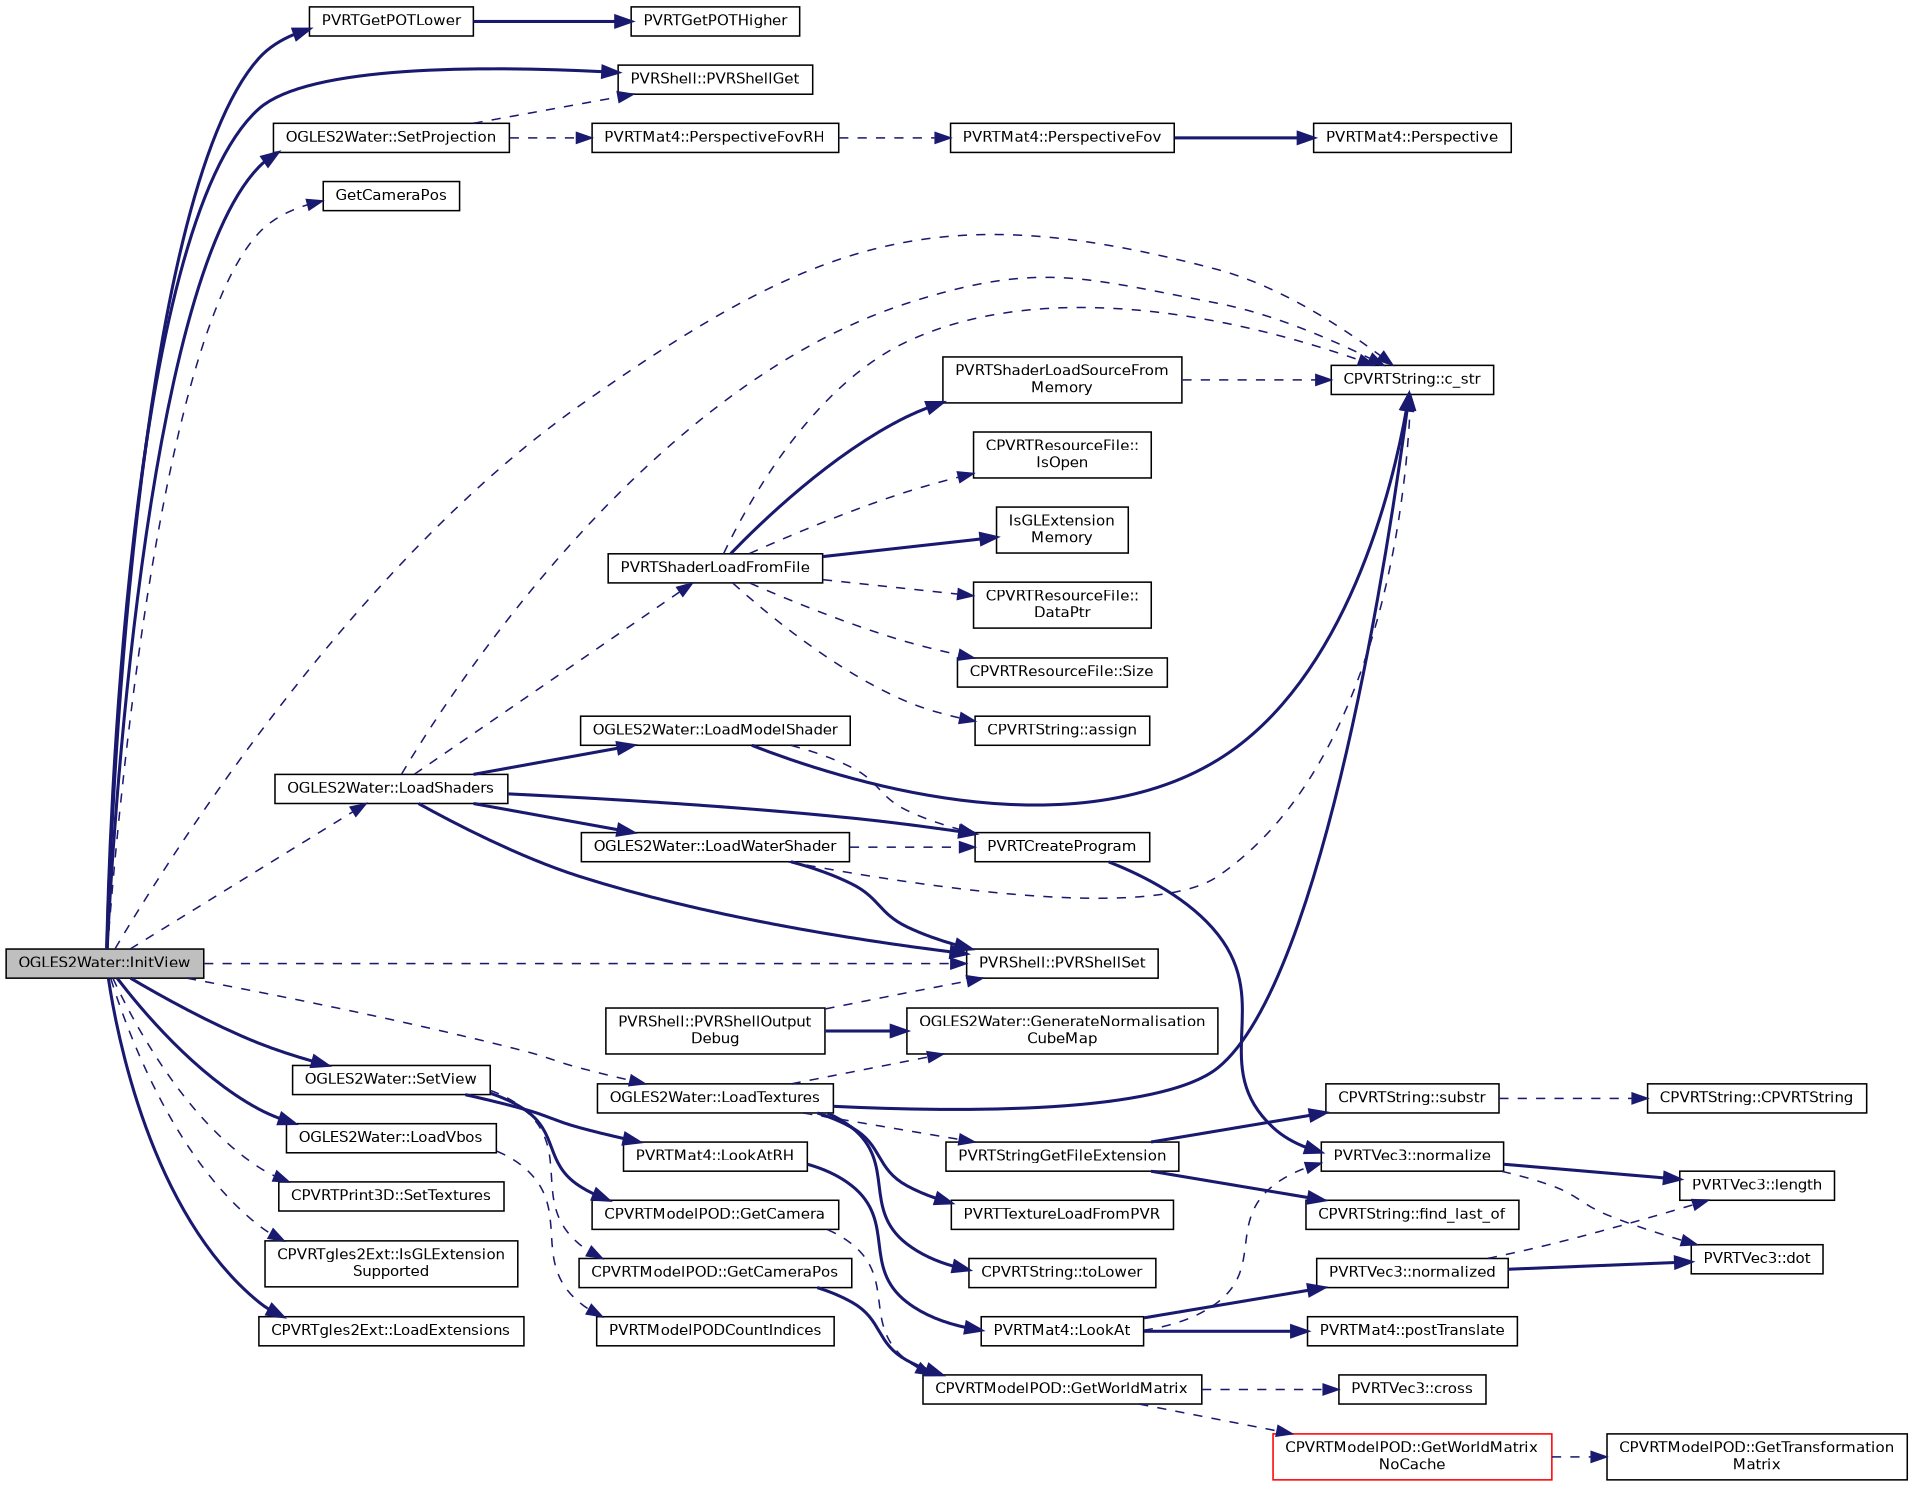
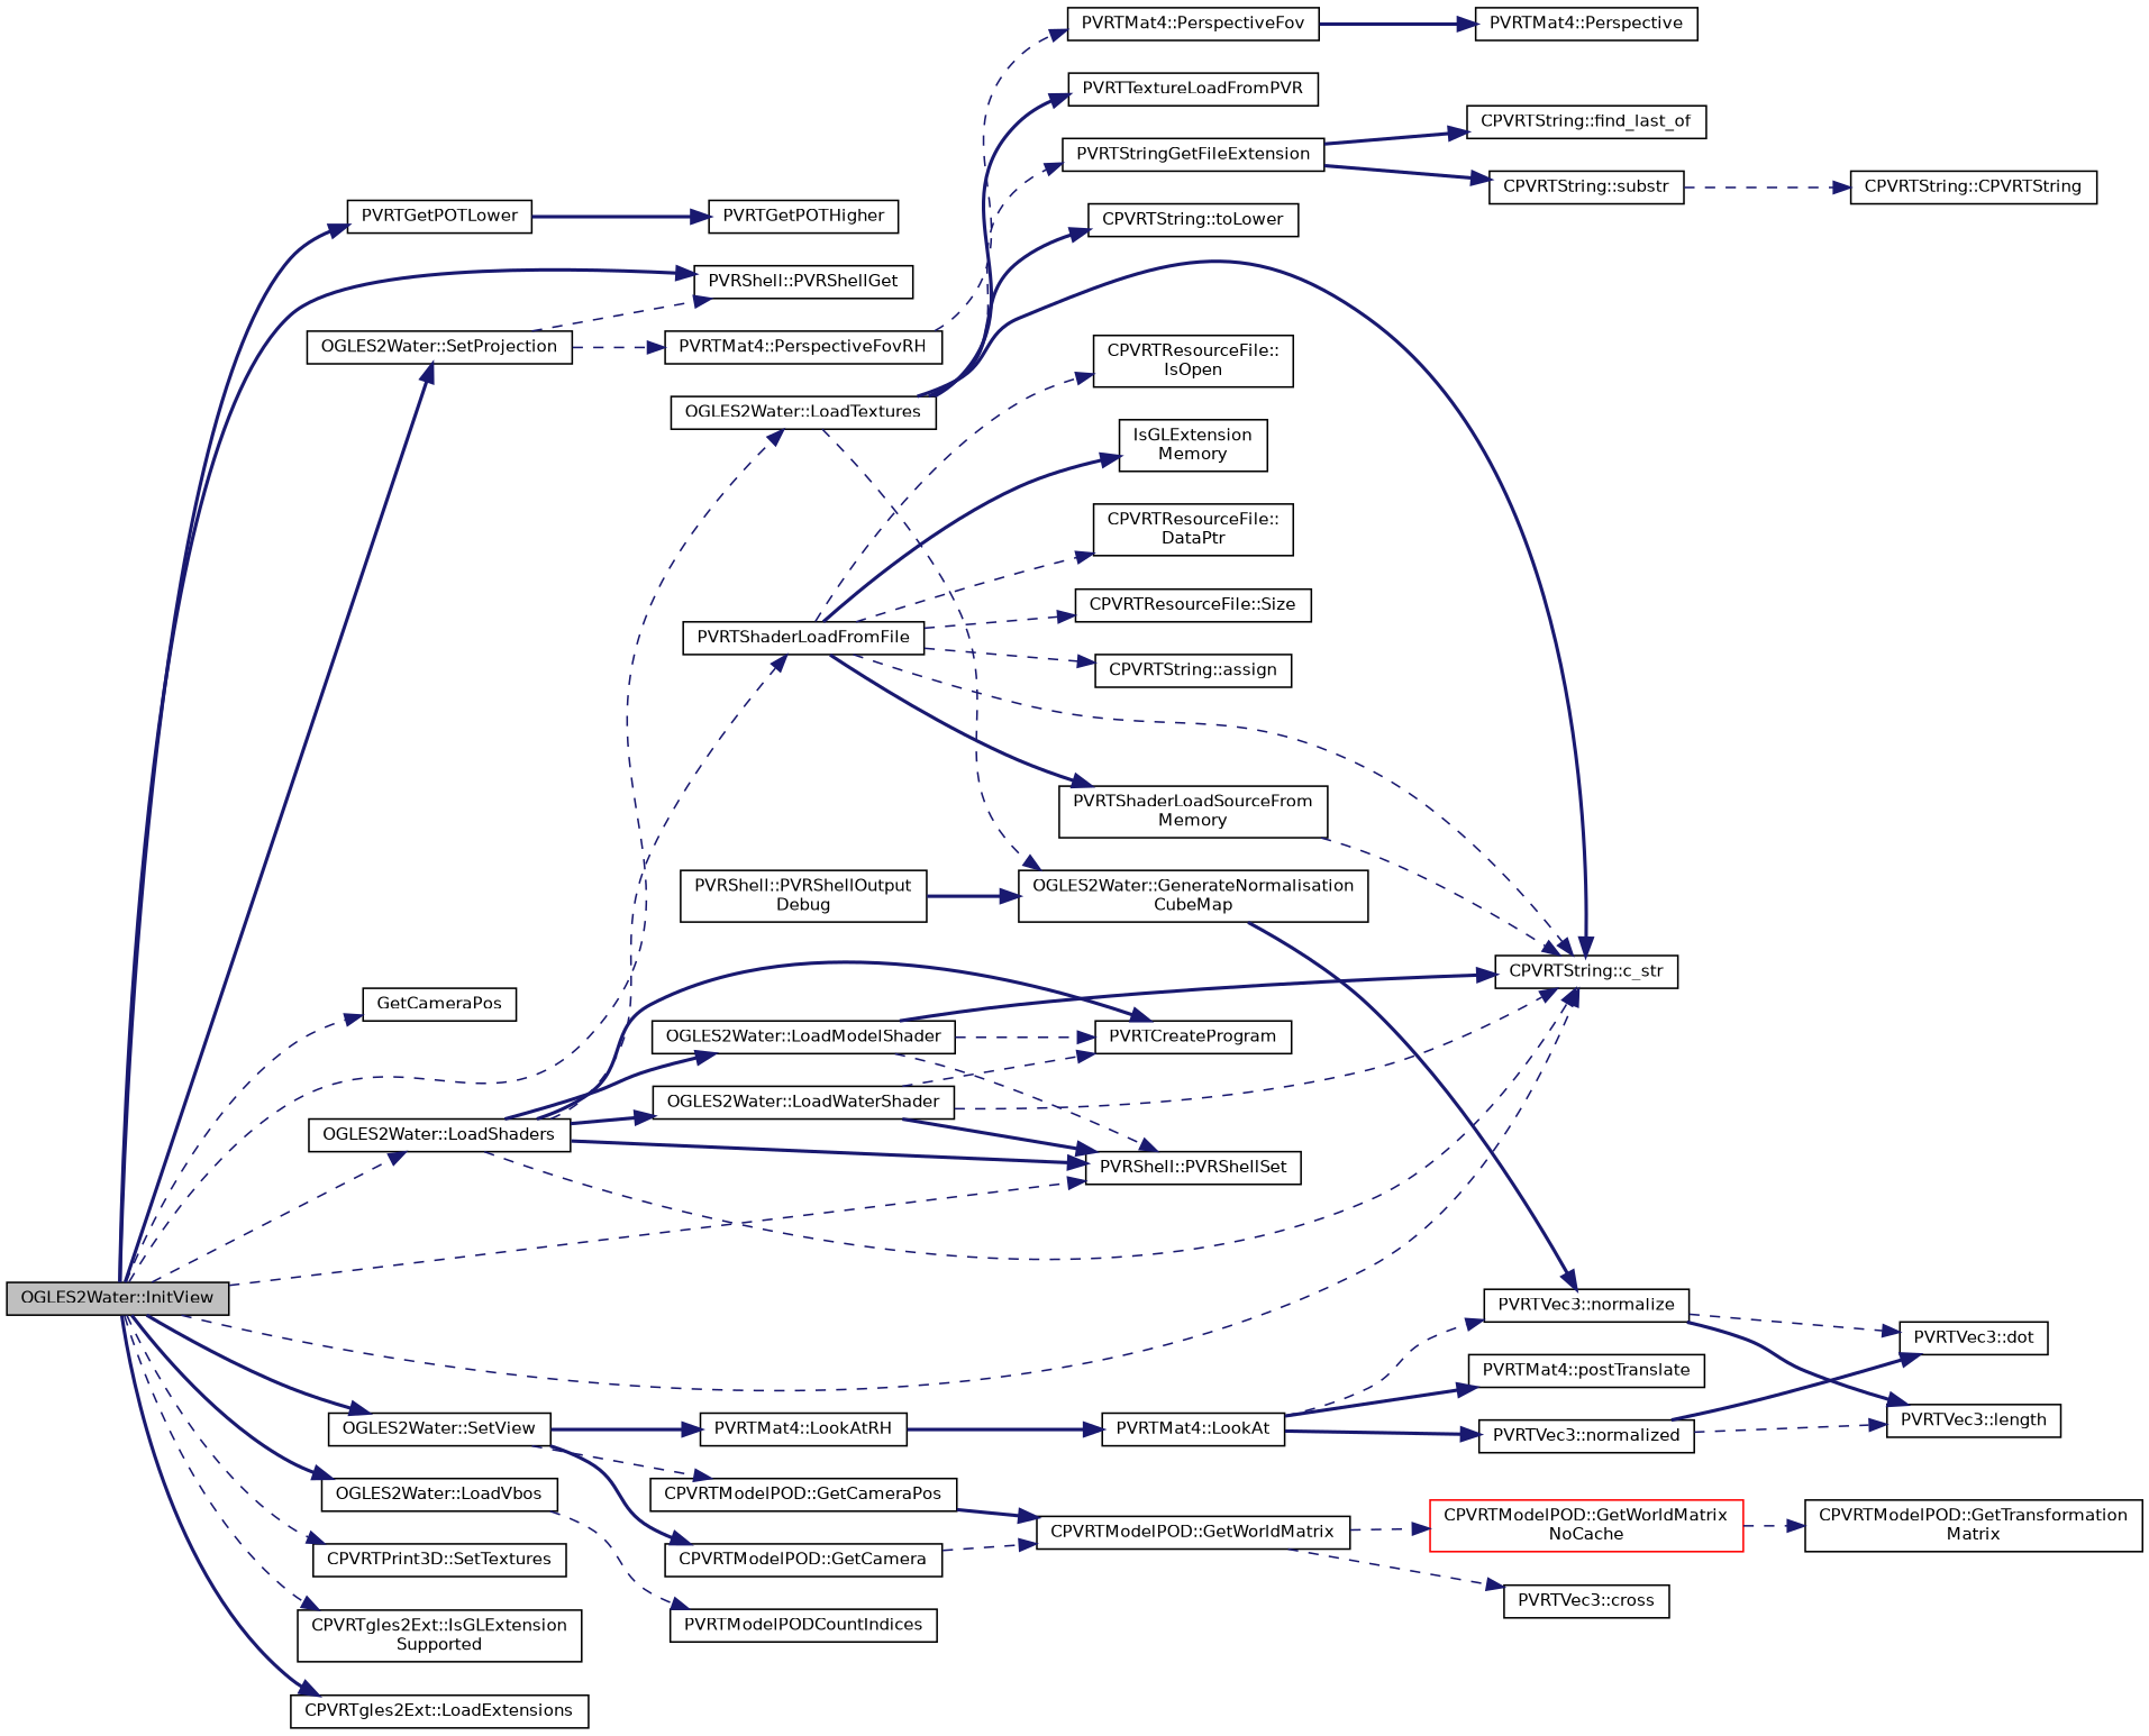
  digraph {
    rankdir=LR
    node [color=black fillcolor=white fontname=Helvetica fontsize=10 shape=record style=filled]
    edge [color=midnightblue fontname=Helvetica fontsize=10 labelfontname=Helvetica labelfontsize=10 style=dashed]
    n1 [fillcolor=grey75 fontcolor=black height=0.2 label="OGLES2Water::InitView" width=0.4]
    n2 [height=0.2 label=PVRTGetPOTLower width=0.4]
    n3 [height=0.2 label="PVRShell::PVRShellGet" width=0.4]
    n4 [height=0.2 label=GetCameraPos width=0.4]
    n5 [height=0.2 label="OGLES2Water::LoadTextures" width=0.4]
    n6 [height=0.2 label="CPVRTString::c_str" width=0.4]
    n7 [height=0.2 label="PVRShell::PVRShellSet" width=0.4]
    n8 [height=0.2 label="OGLES2Water::LoadVbos" width=0.4]
    n9 [height=0.2 label="OGLES2Water::LoadShaders" width=0.4]
    n10 [height=0.2 label="CPVRTPrint3D::SetTextures" width=0.4]
    n11 [height=0.2 label="OGLES2Water::SetProjection" width=0.4]
    n12 [height=0.2 label="OGLES2Water::SetView" width=0.4]
    n13 [height=0.2 label="CPVRTgles2Ext::IsGLExtension\lSupported" width=0.4]
    n14 [height=0.2 label="CPVRTgles2Ext::LoadExtensions" width=0.4]
    n15 [height=0.2 label=PVRTGetPOTHigher width=0.4]
    n16 [height=0.2 label=PVRTTextureLoadFromPVR width=0.4]
    n17 [height=0.2 label="OGLES2Water::GenerateNormalisation\lCubeMap" width=0.4]
    n18 [height=0.2 label=PVRTStringGetFileExtension width=0.4]
    n19 [height=0.2 label="CPVRTString::toLower" width=0.4]
    n20 [height=0.2 label=PVRTModelPODCountIndices width=0.4]
    n21 [height=0.2 label=PVRTShaderLoadFromFile width=0.4]
    n22 [height=0.2 label="OGLES2Water::LoadWaterShader" width=0.4]
    n23 [height=0.2 label=PVRTCreateProgram width=0.4]
    n24 [height=0.2 label="OGLES2Water::LoadModelShader" width=0.4]
    n25 [height=0.2 label="PVRTMat4::PerspectiveFovRH" width=0.4]
    n26 [height=0.2 label="PVRTMat4::LookAtRH" width=0.4]
    n27 [height=0.2 label="CPVRTModelPOD::GetCameraPos" width=0.4]
    n28 [height=0.2 label="CPVRTModelPOD::GetCamera" width=0.4]
    n29 [height=0.2 label="PVRTVec3::normalize" width=0.4]
    n30 [height=0.2 label="CPVRTString::find_last_of" width=0.4]
    n31 [height=0.2 label="CPVRTString::substr" width=0.4]
    n32 [height=0.2 label="PVRShell::PVRShellOutput\lDebug" width=0.4]
    n33 [height=0.2 label="PVRTVec3::dot" width=0.4]
    n34 [height=0.2 label="PVRTVec3::length" width=0.4]
    n35 [height=0.2 label="CPVRTString::CPVRTString" width=0.4]
    n36 [height=0.2 label="CPVRTResourceFile::\lIsOpen" width=0.4]
    n37 [height=0.2 label="IsGLExtension\lMemory" width=0.4]
    n38 [height=0.2 label="CPVRTResourceFile::\lDataPtr" width=0.4]
    n39 [height=0.2 label="CPVRTResourceFile::Size" width=0.4]
    n40 [height=0.2 label="CPVRTString::assign" width=0.4]
    n41 [height=0.2 label="PVRTShaderLoadSourceFrom\lMemory" width=0.4]
    n42 [height=0.2 label="PVRTMat4::PerspectiveFov" width=0.4]
    n43 [height=0.2 label="PVRTMat4::Perspective" width=0.4]
    n44 [height=0.2 label="PVRTMat4::LookAt" width=0.4]
    n45 [height=0.2 label="CPVRTModelPOD::GetWorldMatrix" width=0.4]
    n46 [height=0.2 label="PVRTVec3::normalized" width=0.4]
    n47 [height=0.2 label="PVRTMat4::postTranslate" width=0.4]
    n48 [height=0.2 label="PVRTVec3::cross" width=0.4]
    n49 [color=red height=0.2 label="CPVRTModelPOD::GetWorldMatrix\lNoCache" width=0.4]
    n50 [height=0.2 label="CPVRTModelPOD::GetTransformation\lMatrix" width=0.4]
    n1 -> n2 [style=bold]
    n1 -> n3 [style=bold]
    n1 -> n4
    n1 -> n5
    n1 -> n6
    n1 -> n7
    n1 -> n8 [style=bold]
    n1 -> n9
    n1 -> n10
    n1 -> n11 [style=bold]
    n1 -> n12 [style=bold]
    n1 -> n13
    n1 -> n14 [style=bold]
    n2 -> n15 [style=bold]
    n5 -> n6 [style=bold]
    n5 -> n16 [style=bold]
    n5 -> n17
    n5 -> n18
    n5 -> n19 [style=bold]
    n8 -> n20
    n9 -> n6
    n9 -> n7 [style=bold]
    n9 -> n21
    n9 -> n22 [style=bold]
    n9 -> n23 [style=bold]
    n9 -> n24 [style=bold]
    n11 -> n3
    n11 -> n25
    n12 -> n26 [style=bold]
    n12 -> n27
    n12 -> n28 [style=bold]
-   n23 -> n29 [style=bold]
+   n17 -> n29 [style=bold]
    n18 -> n30 [style=bold]
    n18 -> n31 [style=bold]
    n21 -> n6
    n21 -> n36
    n21 -> n37 [style=bold]
    n21 -> n38
    n21 -> n39
    n21 -> n40
    n21 -> n41 [style=bold]
    n22 -> n6
    n22 -> n7 [style=bold]
    n22 -> n23
    n24 -> n6 [style=bold]
-   n32 -> n7
+   n24 -> n7
    n24 -> n23
    n25 -> n42
    n26 -> n44 [style=bold]
    n27 -> n45 [style=bold]
    n28 -> n45
    n29 -> n33
    n29 -> n34 [style=bold]
    n31 -> n35
    n32 -> n17 [style=bold]
    n41 -> n6
    n42 -> n43 [style=bold]
    n44 -> n29
    n44 -> n46 [style=bold]
    n44 -> n47 [style=bold]
    n45 -> n48
    n45 -> n49
    n46 -> n33 [style=bold]
    n46 -> n34
    n49 -> n50
  }
